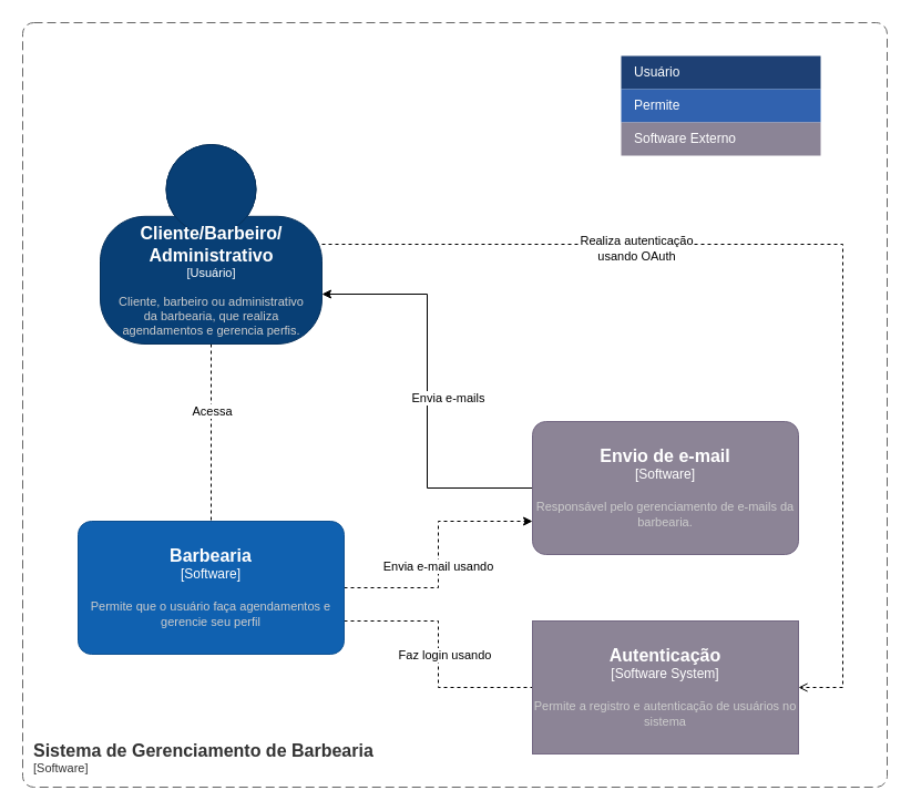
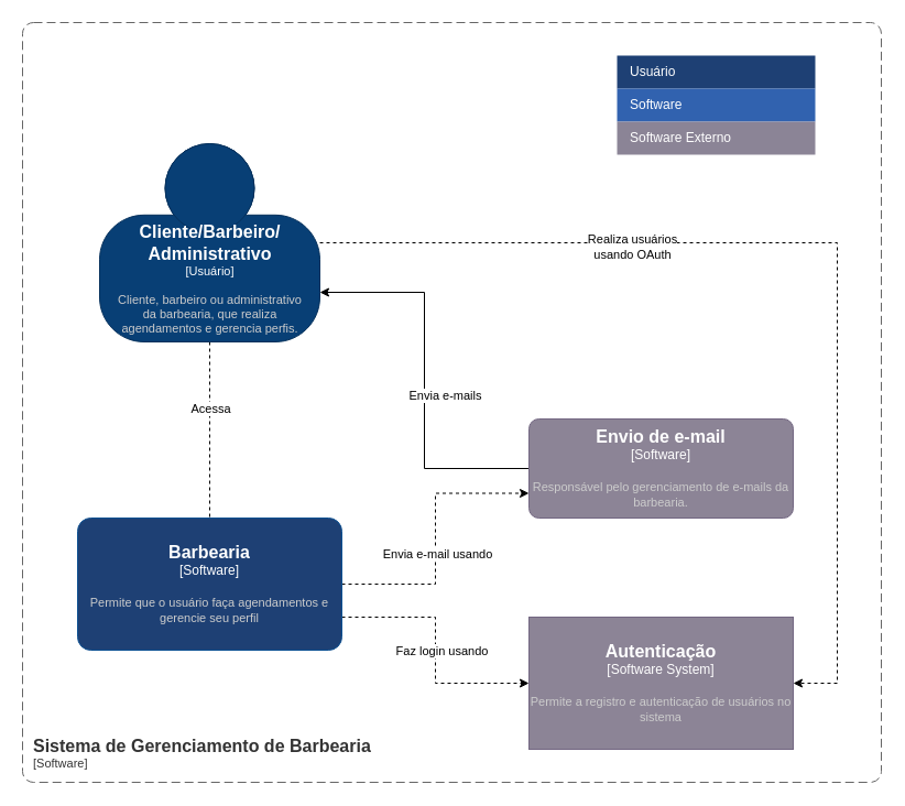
  <mxCell id="0" />
  <mxCell id="1" parent="0" />
- <mxCell id="2" style="edgeStyle=orthogonalEdgeStyle;rounded=0;orthogonalLoop=1;jettySize=auto;html=1;entryX=1;entryY=0.5;entryDx=0;entryDy=0;entryPerimeter=0;strokeColor=default;dashed=1;endArrow=open;" edge="1" parent="1" source="5" target="17"><mxGeometry relative="1" as="geometry"><Array as="points"><mxPoint x="760" y="220" /><mxPoint x="760" y="620" /></Array></mxGeometry></mxCell>
+ <mxCell id="2" style="edgeStyle=orthogonalEdgeStyle;rounded=0;orthogonalLoop=1;jettySize=auto;html=1;entryX=1;entryY=0.5;entryDx=0;entryDy=0;entryPerimeter=0;strokeColor=default;dashed=1;" edge="1" parent="1" source="5" target="17"><mxGeometry relative="1" as="geometry"><Array as="points"><mxPoint x="760" y="220" /><mxPoint x="760" y="620" /></Array></mxGeometry></mxCell>
  <mxCell id="3" style="edgeStyle=orthogonalEdgeStyle;rounded=0;orthogonalLoop=1;jettySize=auto;html=1;dashed=1;endArrow=none;" edge="1" parent="1" source="5" target="10"><mxGeometry relative="1" as="geometry" /></mxCell>
  <mxCell id="4" value="Acessa" style="edgeLabel;html=1;align=center;verticalAlign=middle;resizable=0;points=[];" vertex="1" connectable="0" parent="3"><mxGeometry x="-0.254" relative="1" as="geometry"><mxPoint as="offset" /></mxGeometry></mxCell>
  <mxCell id="5" value="&lt;font style=&quot;font-size: 16px&quot;&gt;&lt;b&gt;Cliente/Barbeiro/&#10;Administrativo&lt;/b&gt;&lt;/font&gt;&lt;div&gt;[Usuário]&lt;/div&gt;&lt;br&gt;&lt;div&gt;&lt;font style=&quot;font-size: 11px&quot;&gt;&lt;font color=&quot;#cccccc&quot;&gt;Cliente, barbeiro ou administrativo &#10;da barbearia, que realiza&#10; agendamentos e gerencia perfis.&lt;/font&gt;&lt;/div&gt;" style="html=1;fontSize=11;dashed=0;whitespace=wrap;fillColor=#083F75;strokeColor=#06315C;fontColor=#ffffff;shape=mxgraph.c4.person2;align=center;metaEdit=1;points=[[0.5,0,0],[1,0.5,0],[1,0.75,0],[0.75,1,0],[0.5,1,0],[0.25,1,0],[0,0.75,0],[0,0.5,0]];resizable=0;" vertex="1" parent="1"><mxGeometry x="90" y="130" width="200" height="180" as="geometry" /></mxCell>
  <mxCell id="6" style="edgeStyle=orthogonalEdgeStyle;rounded=0;orthogonalLoop=1;jettySize=auto;html=1;entryX=0;entryY=0.75;entryDx=0;entryDy=0;entryPerimeter=0;dashed=1;" edge="1" parent="1" source="10" target="12"><mxGeometry relative="1" as="geometry" /></mxCell>
  <mxCell id="7" value="Envia e-mail usando" style="edgeLabel;html=1;align=center;verticalAlign=middle;resizable=0;points=[];" vertex="1" connectable="0" parent="6"><mxGeometry x="-0.273" y="-1" relative="1" as="geometry"><mxPoint y="-21" as="offset" /></mxGeometry></mxCell>
- <mxCell id="8" style="edgeStyle=orthogonalEdgeStyle;rounded=0;orthogonalLoop=1;jettySize=auto;html=1;exitX=1;exitY=0.75;exitDx=0;exitDy=0;exitPerimeter=0;entryX=0;entryY=0.5;entryDx=0;entryDy=0;entryPerimeter=0;dashed=1;endArrow=none;" edge="1" parent="1" source="10" target="17"><mxGeometry relative="1" as="geometry" /></mxCell>
+ <mxCell id="8" style="edgeStyle=orthogonalEdgeStyle;rounded=0;orthogonalLoop=1;jettySize=auto;html=1;exitX=1;exitY=0.75;exitDx=0;exitDy=0;exitPerimeter=0;entryX=0;entryY=0.5;entryDx=0;entryDy=0;entryPerimeter=0;dashed=1;" edge="1" parent="1" source="10" target="17"><mxGeometry relative="1" as="geometry" /></mxCell>
  <mxCell id="9" value="Faz login usando" style="edgeLabel;html=1;align=center;verticalAlign=middle;resizable=0;points=[];" vertex="1" connectable="0" parent="8"><mxGeometry x="0.307" y="4" relative="1" as="geometry"><mxPoint y="-26" as="offset" /></mxGeometry></mxCell>
- <mxCell id="10" value="&lt;font style=&quot;font-size: 16px&quot;&gt;&lt;b&gt;Barbearia&lt;/b&gt;&lt;/font&gt;&lt;div&gt;[Software]&lt;/div&gt;&lt;br&gt;&lt;div&gt;&lt;font style=&quot;font-size: 11px&quot;&gt;&lt;font color=&quot;#cccccc&quot;&gt;Permite que o usuário faça agendamentos e gerencie seu perfil&lt;/font&gt;&lt;/div&gt;" style="rounded=1;whiteSpace=wrap;html=1;labelBackgroundColor=none;fillColor=#1061B0;fontColor=#ffffff;align=center;arcSize=10;strokeColor=#0D5091;metaEdit=1;resizable=0;points=[[0.25,0,0],[0.5,0,0],[0.75,0,0],[1,0.25,0],[1,0.5,0],[1,0.75,0],[0.75,1,0],[0.5,1,0],[0.25,1,0],[0,0.75,0],[0,0.5,0],[0,0.25,0]];" vertex="1" parent="1"><mxGeometry x="70" y="470" width="240" height="120" as="geometry" /></mxCell>
+ <mxCell id="10" value="&lt;font style=&quot;font-size: 16px&quot;&gt;&lt;b&gt;Barbearia&lt;/b&gt;&lt;/font&gt;&lt;div&gt;[Software]&lt;/div&gt;&lt;br&gt;&lt;div&gt;&lt;font style=&quot;font-size: 11px&quot;&gt;&lt;font color=&quot;#cccccc&quot;&gt;Permite que o usuário faça agendamentos e gerencie seu perfil&lt;/font&gt;&lt;/div&gt;" style="rounded=1;whiteSpace=wrap;html=1;labelBackgroundColor=none;fillColor=#1e4074;fontColor=#ffffff;align=center;arcSize=10;strokeColor=#0D5091;metaEdit=1;resizable=0;points=[[0.25,0,0],[0.5,0,0],[0.75,0,0],[1,0.25,0],[1,0.5,0],[1,0.75,0],[0.75,1,0],[0.5,1,0],[0.25,1,0],[0,0.75,0],[0,0.5,0],[0,0.25,0]];" vertex="1" parent="1"><mxGeometry x="70" y="470" width="240" height="120" as="geometry" /></mxCell>
  <mxCell id="11" style="edgeStyle=orthogonalEdgeStyle;rounded=0;orthogonalLoop=1;jettySize=auto;html=1;entryX=1;entryY=0.75;entryDx=0;entryDy=0;entryPerimeter=0;dashed=0;" edge="1" parent="1" source="12" target="5"><mxGeometry relative="1" as="geometry" /></mxCell>
- <mxCell id="12" value="&lt;font style=&quot;font-size: 16px&quot;&gt;&lt;b&gt;Envio de e-mail&lt;/b&gt;&lt;/font&gt;&lt;div&gt;[Software]&lt;/div&gt;&lt;br&gt;&lt;div&gt;&lt;font style=&quot;font-size: 11px&quot;&gt;&lt;font color=&quot;#cccccc&quot;&gt;Responsável pelo gerenciamento de e-mails da barbearia.&lt;/font&gt;&lt;/div&gt;" style="rounded=1;whiteSpace=wrap;html=1;labelBackgroundColor=none;fillColor=#8C8496;fontColor=#ffffff;align=center;arcSize=10;strokeColor=#736782;metaEdit=1;resizable=0;points=[[0.25,0,0],[0.5,0,0],[0.75,0,0],[1,0.25,0],[1,0.5,0],[1,0.75,0],[0.75,1,0],[0.5,1,0],[0.25,1,0],[0,0.75,0],[0,0.5,0],[0,0.25,0]];" vertex="1" parent="1"><mxGeometry x="480" y="380" width="240" height="120" as="geometry" /></mxCell>
+ <mxCell id="12" value="&lt;font style=&quot;font-size: 16px&quot;&gt;&lt;b&gt;Envio de e-mail&lt;/b&gt;&lt;/font&gt;&lt;div&gt;[Software]&lt;/div&gt;&lt;br&gt;&lt;div&gt;&lt;font style=&quot;font-size: 11px&quot;&gt;&lt;font color=&quot;#cccccc&quot;&gt;Responsável pelo gerenciamento de e-mails da barbearia.&lt;/font&gt;&lt;/div&gt;" style="rounded=1;whiteSpace=wrap;html=1;labelBackgroundColor=none;fillColor=#8C8496;fontColor=#ffffff;align=center;arcSize=10;strokeColor=#736782;metaEdit=1;resizable=0;points=[[0.25,0,0],[0.5,0,0],[0.75,0,0],[1,0.25,0],[1,0.5,0],[1,0.75,0],[0.75,1,0],[0.5,1,0],[0.25,1,0],[0,0.75,0],[0,0.5,0],[0,0.25,0]];" vertex="1" parent="1"><mxGeometry x="480" y="380" width="240" height="90" as="geometry" /></mxCell>
  <mxCell id="13" value="" style="shape=table;html=1;whiteSpace=wrap;startSize=0;container=1;collapsible=0;childLayout=tableLayout;fillColor=none;align=left;spacingLeft=10;strokeColor=none;rounded=1;arcSize=11;fontColor=#FFFFFF;resizable=0;points=[[0.25,0,0],[0.5,0,0],[0.75,0,0],[1,0.25,0],[1,0.5,0],[1,0.75,0],[0.75,1,0],[0.5,1,0],[0.25,1,0],[0,0.75,0],[0,0.5,0],[0,0.25,0]];" vertex="1" parent="1"><mxGeometry x="560" y="50" width="180" height="90" as="geometry" /></mxCell>
  <mxCell id="14" value="Usuário" style="shape=partialRectangle;html=1;whiteSpace=wrap;connectable=0;fillColor=#1E4074;top=0;left=0;bottom=0;right=0;overflow=hidden;pointerEvents=1;align=left;spacingLeft=10;strokeColor=none;fontColor=#FFFFFF;" vertex="1" parent="13"><mxGeometry width="180" height="30" as="geometry" /></mxCell>
- <mxCell id="15" value="Permite" style="shape=partialRectangle;html=1;whiteSpace=wrap;connectable=0;fillColor=#3162AF;top=0;left=0;bottom=0;right=0;overflow=hidden;pointerEvents=1;align=left;spacingLeft=10;fontColor=#FFFFFF;" vertex="1" parent="13"><mxGeometry y="30" width="180" height="30" as="geometry" /></mxCell>
+ <mxCell id="15" value="Software" style="shape=partialRectangle;html=1;whiteSpace=wrap;connectable=0;fillColor=#3162AF;top=0;left=0;bottom=0;right=0;overflow=hidden;pointerEvents=1;align=left;spacingLeft=10;fontColor=#FFFFFF;" vertex="1" parent="13"><mxGeometry y="30" width="180" height="30" as="geometry" /></mxCell>
  <mxCell id="16" value="Software Externo" style="shape=partialRectangle;html=1;whiteSpace=wrap;connectable=0;fillColor=#8B8496;top=0;left=0;bottom=0;right=0;overflow=hidden;pointerEvents=1;align=left;spacingLeft=10;fontColor=#FFFFFF;" vertex="1" parent="13"><mxGeometry y="60" width="180" height="30" as="geometry" /></mxCell>
  <mxCell id="17" value="&lt;font style=&quot;font-size: 16px&quot;&gt;&lt;b&gt;Autenticação&lt;/b&gt;&lt;/font&gt;&lt;div&gt;[Software System]&lt;/div&gt;&lt;br&gt;&lt;div&gt;&lt;font style=&quot;font-size: 11px&quot;&gt;&lt;font color=&quot;#cccccc&quot;&gt;Permite a registro e autenticação de usuários no sistema&lt;/font&gt;&lt;/div&gt;" style="whiteSpace=wrap;html=1;labelBackgroundColor=none;fillColor=#8C8496;fontColor=#ffffff;align=center;arcSize=10;strokeColor=#736782;metaEdit=1;resizable=0;points=[[0.25,0,0],[0.5,0,0],[0.75,0,0],[1,0.25,0],[1,0.5,0],[1,0.75,0],[0.75,1,0],[0.5,1,0],[0.25,1,0],[0,0.75,0],[0,0.5,0],[0,0.25,0]];rounded=0;" vertex="1" parent="1"><mxGeometry x="480" y="560" width="240" height="120" as="geometry" /></mxCell>
- <mxCell id="18" value="Realiza autenticação &lt;br&gt;usando OAuth" style="edgeLabel;html=1;align=center;verticalAlign=middle;resizable=0;points=[];" vertex="1" connectable="0" parent="1"><mxGeometry x="610" y="199.997" as="geometry"><mxPoint x="-37" y="24" as="offset" /></mxGeometry></mxCell>
+ <mxCell id="18" value="Realiza usuários &lt;br&gt;usando OAuth" style="edgeLabel;html=1;align=center;verticalAlign=middle;resizable=0;points=[];" vertex="1" connectable="0" parent="1"><mxGeometry x="610" y="199.997" as="geometry"><mxPoint x="-37" y="24" as="offset" /></mxGeometry></mxCell>
  <mxCell id="19" value="Envia e-mails" style="edgeLabel;html=1;align=center;verticalAlign=middle;resizable=0;points=[];" vertex="1" connectable="0" parent="1"><mxGeometry x="440" y="334.997" as="geometry"><mxPoint x="-37" y="24" as="offset" /></mxGeometry></mxCell>
  <mxCell id="20" value="&lt;font style=&quot;font-size: 16px&quot;&gt;&lt;b&gt;&lt;div style=&quot;text-align: left&quot;&gt;Sistema de Gerenciamento de Barbearia&lt;/div&gt;&lt;/b&gt;&lt;/font&gt;&lt;div style=&quot;text-align: left&quot;&gt;[Software]&lt;/div&gt;" style="rounded=1;fontSize=11;whiteSpace=wrap;html=1;dashed=1;arcSize=20;fillColor=none;strokeColor=#666666;fontColor=#333333;labelBackgroundColor=none;align=left;verticalAlign=bottom;labelBorderColor=none;spacingTop=0;spacing=10;dashPattern=8 4;metaEdit=1;rotatable=0;perimeter=rectanglePerimeter;noLabel=0;labelPadding=0;allowArrows=0;connectable=0;expand=0;recursiveResize=0;editable=1;pointerEvents=0;absoluteArcSize=1;points=[[0.25,0,0],[0.5,0,0],[0.75,0,0],[1,0.25,0],[1,0.5,0],[1,0.75,0],[0.75,1,0],[0.5,1,0],[0.25,1,0],[0,0.75,0],[0,0.5,0],[0,0.25,0]];" vertex="1" parent="1"><mxGeometry x="20" y="20" width="780" height="690" as="geometry" /></mxCell>
